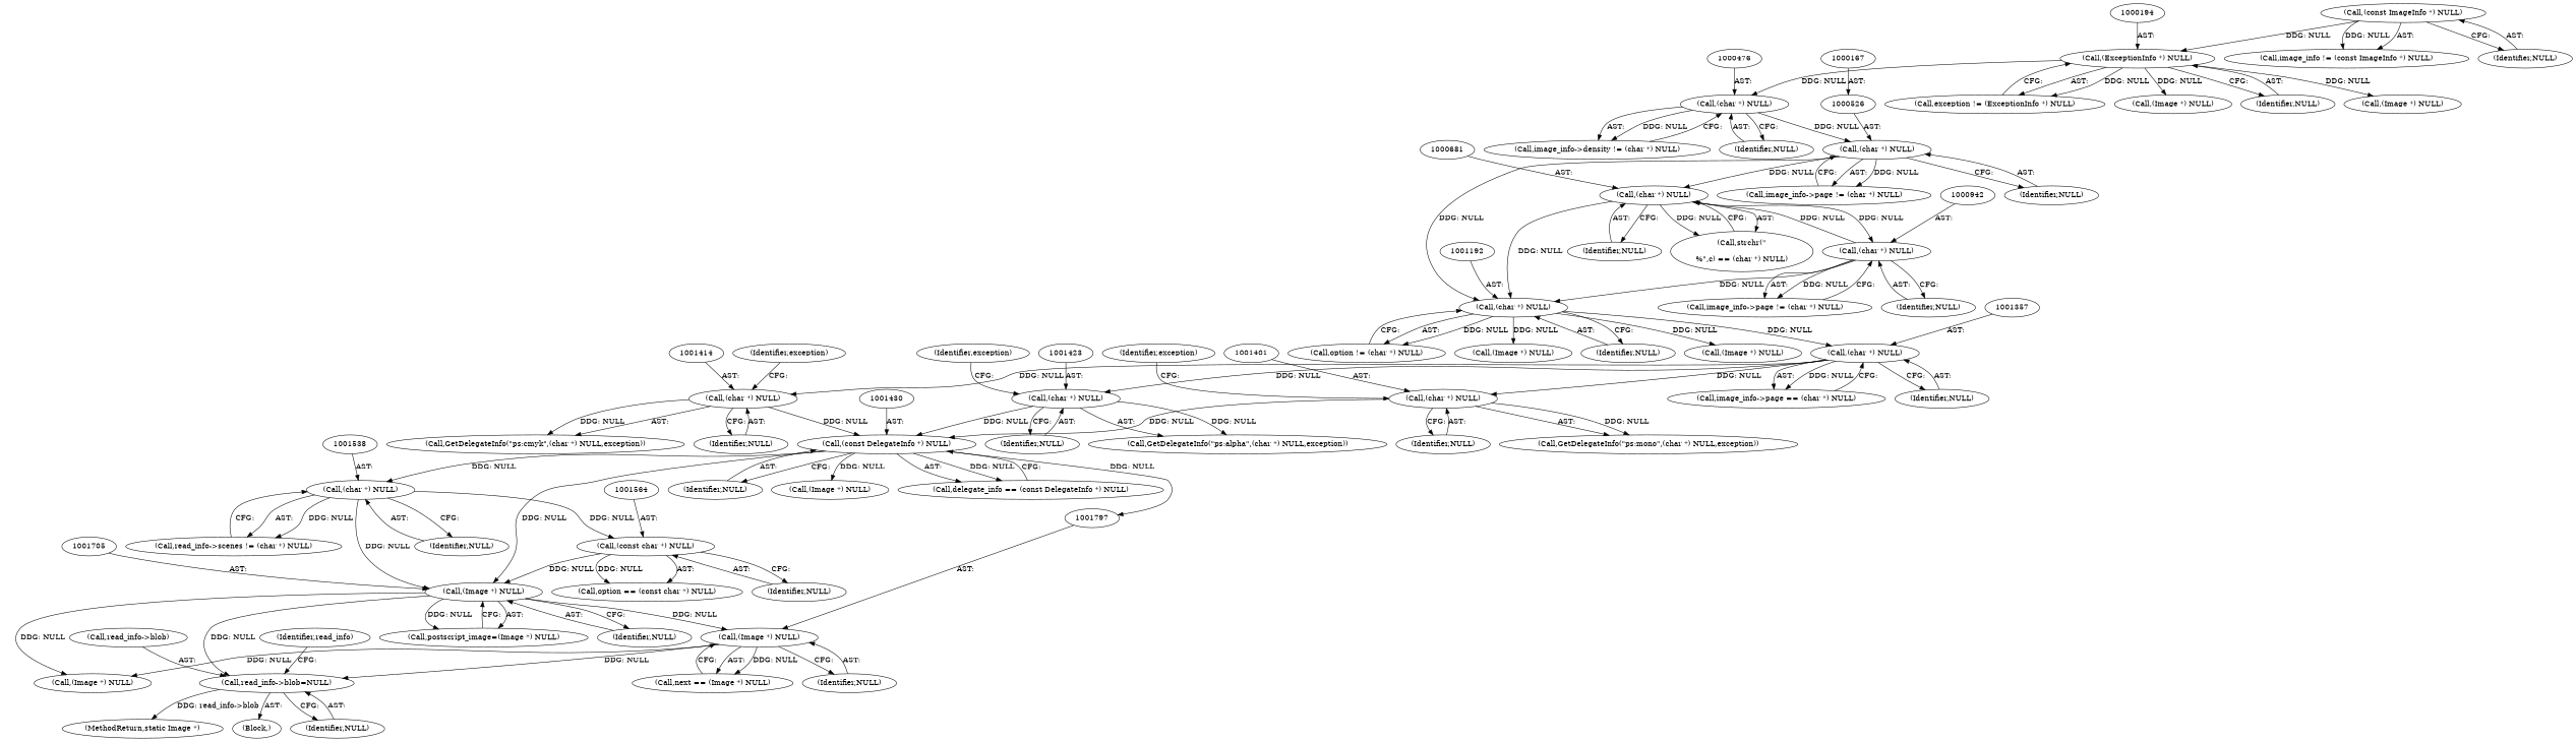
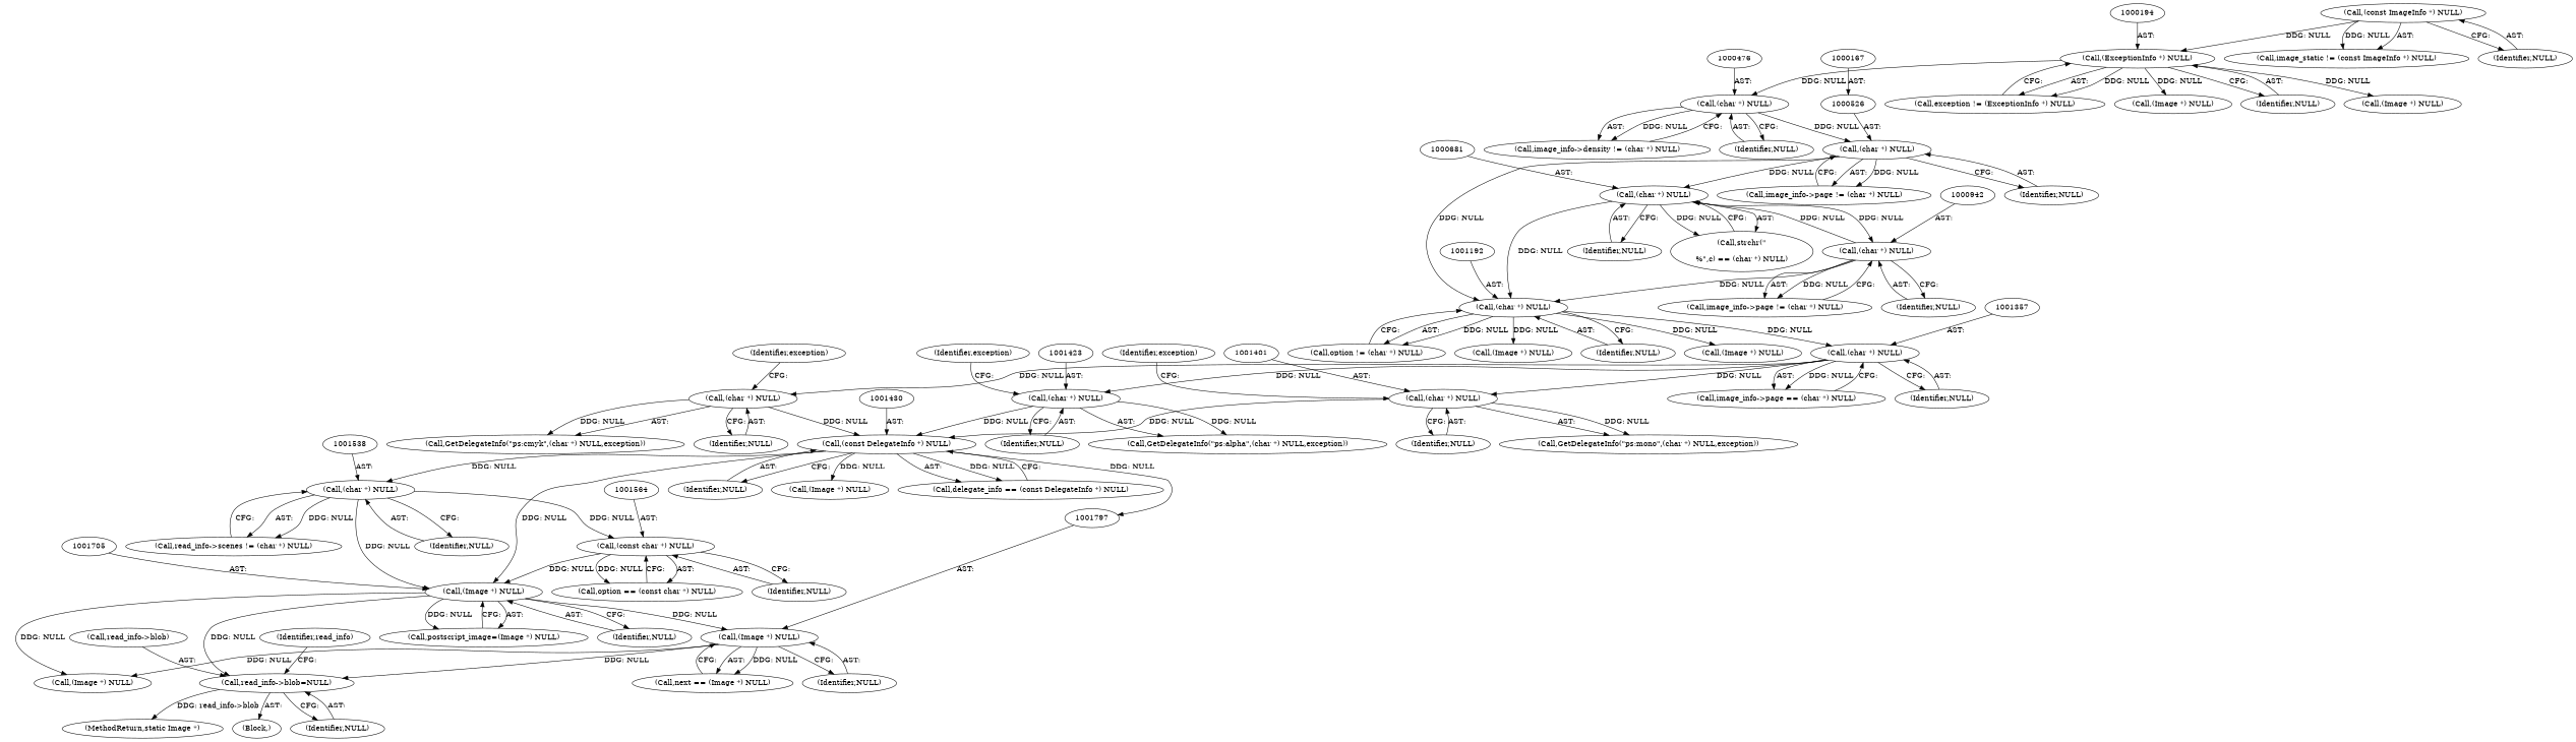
  digraph {
    n1 [label="(Call,read_info->blob=NULL)"]
    n2 [label="(MethodReturn,static Image *)"]
    n3 [label="(Block,)"]
    n4 [label="(Identifier,NULL)"]
    n5 [label="(Call,(Image *) NULL)"]
    n6 [label="(Call,(Image *) NULL)"]
    n7 [label="(Call,postscript_image=(Image *) NULL)"]
    n8 [label="(Identifier,NULL)"]
    n9 [label="(Call,(Image *) NULL)"]
    n10 [label="(Identifier,NULL)"]
    n11 [label="(Call,next == (Image *) NULL)"]
    n12 [label="(Call,(const char *) NULL)"]
    n13 [label="(Call,option == (const char *) NULL)"]
    n14 [label="(Identifier,NULL)"]
    n15 [label="(Call,(char *) NULL)"]
    n16 [label="(Call,read_info->scenes != (char *) NULL)"]
    n17 [label="(Identifier,NULL)"]
    n18 [label="(Call,(const DelegateInfo *) NULL)"]
    n19 [label="(Identifier,NULL)"]
    n20 [label="(Call,(Image *) NULL)"]
    n21 [label="(Call,delegate_info == (const DelegateInfo *) NULL)"]
    1001797
    n23 [label="(Call,(char *) NULL)"]
    n24 [label="(Identifier,NULL)"]
    n25 [label="(Call,GetDelegateInfo(\"ps:cmyk\",(char *) NULL,exception))"]
    n26 [label="(Call,(char *) NULL)"]
    n27 [label="(Call,(char *) NULL)"]
    n28 [label="(Call,(char *) NULL)"]
    n29 [label="(Identifier,NULL)"]
    n30 [label="(Call,image_info->page == (char *) NULL)"]
    n31 [label="(Identifier,NULL)"]
    n32 [label="(Call,GetDelegateInfo(\"ps:alpha\",(char *) NULL,exception))"]
    n33 [label="(Identifier,NULL)"]
    n34 [label="(Call,GetDelegateInfo(\"ps:mono\",(char *) NULL,exception))"]
    n35 [label="(Call,(char *) NULL)"]
    n36 [label="(Call,option != (char *) NULL)"]
    n37 [label="(Call,(Image *) NULL)"]
    n38 [label="(Identifier,NULL)"]
    n39 [label="(Call,(Image *) NULL)"]
    n40 [label="(Call,(char *) NULL)"]
    n41 [label="(Call,(char *) NULL)"]
    n42 [label="(Identifier,NULL)"]
    n43 [label="(Call,strchr(\"\n\r%\",c) == (char *) NULL)"]
    n44 [label="(Call,image_info->page != (char *) NULL)"]
    n45 [label="(Identifier,NULL)"]
    n46 [label="(Call,(char *) NULL)"]
    n47 [label="(Call,image_info->page != (char *) NULL)"]
    n48 [label="(Identifier,NULL)"]
    n49 [label="(Call,(char *) NULL)"]
    n50 [label="(Call,image_info->density != (char *) NULL)"]
    n51 [label="(Identifier,NULL)"]
    n52 [label="(Call,(ExceptionInfo *) NULL)"]
    n53 [label="(Call,exception != (ExceptionInfo *) NULL)"]
    n54 [label="(Call,(Image *) NULL)"]
    n55 [label="(Identifier,NULL)"]
    n56 [label="(Call,(Image *) NULL)"]
    n57 [label="(Call,(const ImageInfo *) NULL)"]
-   n58 [label="(Call,image_info != (const ImageInfo *) NULL)"]
+   n58 [label="(Call,image_static != (const ImageInfo *) NULL)"]
    n59 [label="(Identifier,NULL)"]
    n60 [label="(Identifier,exception)"]
    n61 [label="(Identifier,read_info)"]
    n62 [label="(Identifier,exception)"]
    n63 [label="(Identifier,exception)"]
    n64 [label="(Call,read_info->blob)"]
    1001705
    1001564
    1001538
    1001430
-   1001414
    1001357
    1001192
    1000681
    1000942
    1000526
    1000476
    1000194
    1000167
    1001423
    1001401
    n1 -> n2 [label="DDG: read_info->blob"]
    n1 -> n3 [label="AST: "]
    n1 -> n4 [label="CFG: "]
    n4 -> n1 [label="AST: "]
    n5 -> n1 [label="DDG: NULL"]
    n5 -> n6 [label="DDG: NULL"]
    n5 -> n7 [label="AST: "]
    n5 -> n7 [label="DDG: NULL"]
    n5 -> n8 [label="CFG: "]
    n5 -> n9 [label="DDG: NULL"]
    n6 -> n1 [label="DDG: NULL"]
    n6 -> n9 [label="DDG: NULL"]
    n6 -> n10 [label="CFG: "]
    n6 -> n11 [label="AST: "]
    n6 -> n11 [label="DDG: NULL"]
    n7 -> n5 [label="CFG: "]
    n8 -> n5 [label="AST: "]
    n10 -> n6 [label="AST: "]
    n11 -> n6 [label="CFG: "]
    n12 -> n5 [label="DDG: NULL"]
    n12 -> n13 [label="AST: "]
    n12 -> n13 [label="DDG: NULL"]
    n12 -> n14 [label="CFG: "]
+   n13 -> n12 [label="CFG: "]
    n14 -> n12 [label="AST: "]
    n15 -> n5 [label="DDG: NULL"]
    n15 -> n12 [label="DDG: NULL"]
    n15 -> n16 [label="AST: "]
    n15 -> n16 [label="DDG: NULL"]
    n15 -> n17 [label="CFG: "]
    n16 -> n15 [label="CFG: "]
    n17 -> n15 [label="AST: "]
    n18 -> n5 [label="DDG: NULL"]
    n18 -> n15 [label="DDG: NULL"]
    n18 -> n19 [label="CFG: "]
    n18 -> n20 [label="DDG: NULL"]
    n18 -> n21 [label="AST: "]
    n18 -> n21 [label="DDG: NULL"]
    n18 -> 1001797 [label="DDG: NULL"]
    n19 -> n18 [label="AST: "]
    n21 -> n18 [label="CFG: "]
    1001797 -> n6 [label="AST: "]
    n23 -> n18 [label="DDG: NULL"]
    n23 -> n24 [label="CFG: "]
    n23 -> n25 [label="AST: "]
    n23 -> n25 [label="DDG: NULL"]
    n24 -> n23 [label="AST: "]
    n26 -> n23 [label="DDG: NULL"]
    n26 -> n27 [label="DDG: NULL"]
    n26 -> n28 [label="DDG: NULL"]
    n26 -> n29 [label="CFG: "]
    n26 -> n30 [label="AST: "]
    n26 -> n30 [label="DDG: NULL"]
    n27 -> n18 [label="DDG: NULL"]
    n27 -> n31 [label="CFG: "]
    n27 -> n32 [label="AST: "]
    n27 -> n32 [label="DDG: NULL"]
    n28 -> n18 [label="DDG: NULL"]
    n28 -> n33 [label="CFG: "]
    n28 -> n34 [label="AST: "]
    n28 -> n34 [label="DDG: NULL"]
    n29 -> n26 [label="AST: "]
    n30 -> n26 [label="CFG: "]
    n31 -> n27 [label="AST: "]
    n33 -> n28 [label="AST: "]
    n35 -> n26 [label="DDG: NULL"]
    n35 -> n36 [label="AST: "]
    n35 -> n36 [label="DDG: NULL"]
    n35 -> n37 [label="DDG: NULL"]
    n35 -> n38 [label="CFG: "]
    n35 -> n39 [label="DDG: NULL"]
    n36 -> n35 [label="CFG: "]
    n38 -> n35 [label="AST: "]
    n40 -> n35 [label="DDG: NULL"]
    n40 -> n41 [label="DDG: NULL"]
    n40 -> n42 [label="CFG: "]
    n40 -> n43 [label="AST: "]
    n40 -> n43 [label="DDG: NULL"]
    n41 -> n35 [label="DDG: NULL"]
    n41 -> n40 [label="DDG: NULL"]
    n41 -> n44 [label="AST: "]
    n41 -> n44 [label="DDG: NULL"]
    n41 -> n45 [label="CFG: "]
    n42 -> n40 [label="AST: "]
    n43 -> n40 [label="CFG: "]
    n44 -> n41 [label="CFG: "]
    n45 -> n41 [label="AST: "]
    n46 -> n35 [label="DDG: NULL"]
    n46 -> n40 [label="DDG: NULL"]
    n46 -> n47 [label="AST: "]
    n46 -> n47 [label="DDG: NULL"]
    n46 -> n48 [label="CFG: "]
    n47 -> n46 [label="CFG: "]
    n48 -> n46 [label="AST: "]
    n49 -> n46 [label="DDG: NULL"]
    n49 -> n50 [label="AST: "]
    n49 -> n50 [label="DDG: NULL"]
    n49 -> n51 [label="CFG: "]
    n50 -> n49 [label="CFG: "]
    n51 -> n49 [label="AST: "]
    n52 -> n49 [label="DDG: NULL"]
    n52 -> n53 [label="AST: "]
    n52 -> n53 [label="DDG: NULL"]
    n52 -> n54 [label="DDG: NULL"]
    n52 -> n55 [label="CFG: "]
    n52 -> n56 [label="DDG: NULL"]
    n53 -> n52 [label="CFG: "]
    n55 -> n52 [label="AST: "]
    n57 -> n52 [label="DDG: NULL"]
    n57 -> n58 [label="AST: "]
    n57 -> n58 [label="DDG: NULL"]
    n57 -> n59 [label="CFG: "]
    n59 -> n57 [label="AST: "]
    n60 -> n27 [label="CFG: "]
    n61 -> n1 [label="CFG: "]
    n62 -> n23 [label="CFG: "]
    n63 -> n28 [label="CFG: "]
    n64 -> n1 [label="AST: "]
    1001705 -> n5 [label="AST: "]
    1001564 -> n12 [label="AST: "]
    1001538 -> n15 [label="AST: "]
    1001430 -> n18 [label="AST: "]
-   1001414 -> n23 [label="AST: "]
    1001357 -> n26 [label="AST: "]
    1001192 -> n35 [label="AST: "]
    1000681 -> n40 [label="AST: "]
    1000942 -> n41 [label="AST: "]
    1000526 -> n46 [label="AST: "]
    1000476 -> n49 [label="AST: "]
    1000194 -> n52 [label="AST: "]
    1000167 -> 1000526 [label="AST: "]
    1001423 -> n27 [label="AST: "]
    1001401 -> n28 [label="AST: "]
  }
